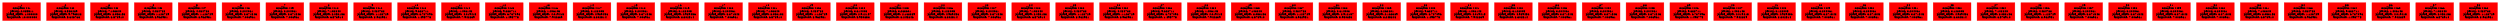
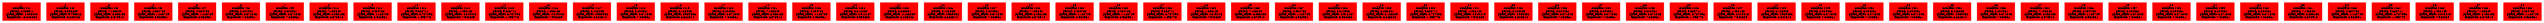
  digraph {
    forcelabels=true
    node [color=red fontsize=8 shape=box style=filled]
    n1 [label=<1<BR />Oscillator M1<BR /> period: 2.085511<BR /> phase_offset: 1.000000<BR /> amplitude: 10.000000>]
    n2 [label=<2<BR />Oscillator M2<BR /> period: 8.583289<BR /> phase_offset: 9.793528<BR /> amplitude: 5.646763>]
    n3 [label=<3<BR />Oscillator M3<BR /> period: 7.103340<BR /> phase_offset: 8.053153<BR /> amplitude: 6.573910>]
    n4 [label=<4<BR />Oscillator M5<BR /> period: 4.484788<BR /> phase_offset: 1.123729<BR /> amplitude: 8.962951>]
    n5 [label=<5<BR />Oscillator M7<BR /> period: 4.484788<BR /> phase_offset: 1.123729<BR /> amplitude: 8.962951>]
    n6 [label=<6<BR />Oscillator M8<BR /> period: 3.204061<BR /> phase_offset: 3.371543<BR /> amplitude: 7.006961>]
    n7 [label=<7<BR />Oscillator M9<BR /> period: 3.204061<BR /> phase_offset: 3.371543<BR /> amplitude: 7.006961>]
    n8 [label=<8<BR />Oscillator M10<BR /> period: 7.103340<BR /> phase_offset: 8.053153<BR /> amplitude: 6.573910>]
    n9 [label=<9<BR />Oscillator M12<BR /> period: 4.484788<BR /> phase_offset: 1.123729<BR /> amplitude: 8.962951>]
    n10 [label=<10<BR />Oscillator M13<BR /> period: 9.688711<BR /> phase_offset: 6.737096<BR /> amplitude: 1.495775>]
    n11 [label=<11<BR />Oscillator M14<BR /> period: 1.406143<BR /> phase_offset: 4.019415<BR /> amplitude: 7.942839>]
    n12 [label=<12<BR />Oscillator M15<BR /> period: 9.688711<BR /> phase_offset: 6.737096<BR /> amplitude: 1.495775>]
    n13 [label=<13<BR />Oscillator M16<BR /> period: 1.406143<BR /> phase_offset: 4.019415<BR /> amplitude: 7.942839>]
    n14 [label=<14<BR />Oscillator M17<BR /> period: 3.128005<BR /> phase_offset: 4.989456<BR /> amplitude: 8.302514>]
    n15 [label=<15<BR />Oscillator M18<BR /> period: 3.204061<BR /> phase_offset: 3.371543<BR /> amplitude: 7.006961>]
    n16 [label=<16<BR />Oscillator M19<BR /> period: 3.128005<BR /> phase_offset: 4.989456<BR /> amplitude: 8.302514>]
    n17 [label=<17<BR />Oscillator M20<BR /> period: 3.204061<BR /> phase_offset: 3.371543<BR /> amplitude: 7.006961>]
    n18 [label=<18<BR />Oscillator M21<BR /> period: 7.103340<BR /> phase_offset: 8.053153<BR /> amplitude: 6.573910>]
    n19 [label=<19<BR />Oscillator M23<BR /> period: 4.484788<BR /> phase_offset: 1.123729<BR /> amplitude: 8.962951>]
    n20 [label=<20<BR />Oscillator M24<BR /> period: 3.614003<BR /> phase_offset: 2.912157<BR /> amplitude: 5.950853>]
    n21 [label=<21<BR />Oscillator M25<BR /> period: 3.263601<BR /> phase_offset: 2.168389<BR /> amplitude: 8.245846>]
    n22 [label=<22<BR />Oscillator M26<BR /> period: 3.128005<BR /> phase_offset: 4.989456<BR /> amplitude: 8.302514>]
    n23 [label=<23<BR />Oscillator M27<BR /> period: 3.204061<BR /> phase_offset: 3.371543<BR /> amplitude: 7.006961>]
    n24 [label=<24<BR />Oscillator M28<BR /> period: 7.103340<BR /> phase_offset: 8.053153<BR /> amplitude: 6.573910>]
    n25 [label=<25<BR />Oscillator M30<BR /> period: 4.484788<BR /> phase_offset: 1.123729<BR /> amplitude: 8.962951>]
    n26 [label=<26<BR />Oscillator M32<BR /> period: 4.484788<BR /> phase_offset: 1.123729<BR /> amplitude: 8.962951>]
    n27 [label=<27<BR />Oscillator M33<BR /> period: 9.688711<BR /> phase_offset: 6.737096<BR /> amplitude: 1.495775>]
    n28 [label=<28<BR />Oscillator M34<BR /> period: 1.406143<BR /> phase_offset: 4.019415<BR /> amplitude: 7.942839>]
    n29 [label=<29<BR />Oscillator M35<BR /> period: 7.103340<BR /> phase_offset: 8.053153<BR /> amplitude: 6.573910>]
    n30 [label=<30<BR />Oscillator M37<BR /> period: 4.484788<BR /> phase_offset: 1.123729<BR /> amplitude: 8.962951>]
    n31 [label=<31<BR />Oscillator M38<BR /> period: 3.614003<BR /> phase_offset: 2.912157<BR /> amplitude: 5.950853>]
    n32 [label=<32<BR />Oscillator M39<BR /> period: 3.263601<BR /> phase_offset: 2.168389<BR /> amplitude: 8.245846>]
    n33 [label=<33<BR />Oscillator M40<BR /> period: 9.688711<BR /> phase_offset: 6.737096<BR /> amplitude: 1.495775>]
    n34 [label=<34<BR />Oscillator M41<BR /> period: 1.406143<BR /> phase_offset: 4.019415<BR /> amplitude: 7.942839>]
    n35 [label=<35<BR />Oscillator M42<BR /> period: 3.128005<BR /> phase_offset: 4.989456<BR /> amplitude: 8.302514>]
    n36 [label=<36<BR />Oscillator M43<BR /> period: 3.204061<BR /> phase_offset: 3.371543<BR /> amplitude: 7.006961>]
    n37 [label=<37<BR />Oscillator M44<BR /> period: 3.204061<BR /> phase_offset: 3.371543<BR /> amplitude: 7.006961>]
    n38 [label=<38<BR />Oscillator M45<BR /> period: 3.204061<BR /> phase_offset: 3.371543<BR /> amplitude: 7.006961>]
    n39 [label=<39<BR />Oscillator M46<BR /> period: 9.688711<BR /> phase_offset: 6.737096<BR /> amplitude: 1.495775>]
    n40 [label=<40<BR />Oscillator M47<BR /> period: 1.406143<BR /> phase_offset: 4.019415<BR /> amplitude: 7.942839>]
    n41 [label=<41<BR />Oscillator M48<BR /> period: 3.128005<BR /> phase_offset: 4.989456<BR /> amplitude: 8.302514>]
    n42 [label=<42<BR />Oscillator M49<BR /> period: 3.204061<BR /> phase_offset: 3.371543<BR /> amplitude: 7.006961>]
    n43 [label=<43<BR />Oscillator M50<BR /> period: 3.204061<BR /> phase_offset: 3.371543<BR /> amplitude: 7.006961>]
    n44 [label=<44<BR />Oscillator M51<BR /> period: 3.204061<BR /> phase_offset: 3.371543<BR /> amplitude: 7.006961>]
    n45 [label=<45<BR />Oscillator M52<BR /> period: 3.128005<BR /> phase_offset: 4.989456<BR /> amplitude: 8.302514>]
+   n46 [label=<46<BR />Oscillator M53<BR /> period: 3.204061<BR /> phase_offset: 3.371543<BR /> amplitude: 7.006961>]
    n47 [label=<47<BR />Oscillator M54<BR /> period: 7.103340<BR /> phase_offset: 8.053153<BR /> amplitude: 6.573910>]
    n48 [label=<48<BR />Oscillator M56<BR /> period: 4.484788<BR /> phase_offset: 1.123729<BR /> amplitude: 8.962951>]
    n49 [label=<49<BR />Oscillator M57<BR /> period: 3.204061<BR /> phase_offset: 3.371543<BR /> amplitude: 7.006961>]
    n50 [label=<50<BR />Oscillator M58<BR /> period: 3.204061<BR /> phase_offset: 3.371543<BR /> amplitude: 7.006961>]
    n51 [label=<51<BR />Oscillator M59<BR /> period: 3.204061<BR /> phase_offset: 3.371543<BR /> amplitude: 7.006961>]
    n52 [label=<52<BR />Oscillator M60<BR /> period: 3.204061<BR /> phase_offset: 3.371543<BR /> amplitude: 7.006961>]
    n53 [label=<53<BR />Oscillator M61<BR /> period: 7.103340<BR /> phase_offset: 8.053153<BR /> amplitude: 6.573910>]
    n54 [label=<54<BR />Oscillator M63<BR /> period: 4.484788<BR /> phase_offset: 1.123729<BR /> amplitude: 8.962951>]
    n55 [label=<55<BR />Oscillator M64<BR /> period: 9.688711<BR /> phase_offset: 6.737096<BR /> amplitude: 1.495775>]
    n56 [label=<56<BR />Oscillator M65<BR /> period: 1.406143<BR /> phase_offset: 4.019415<BR /> amplitude: 7.942839>]
    n57 [label=<57<BR />Oscillator M66<BR /> period: 7.103340<BR /> phase_offset: 8.053153<BR /> amplitude: 6.573910>]
    n58 [label=<58<BR />Oscillator M68<BR /> period: 4.484788<BR /> phase_offset: 1.123729<BR /> amplitude: 8.962951>]
  }
